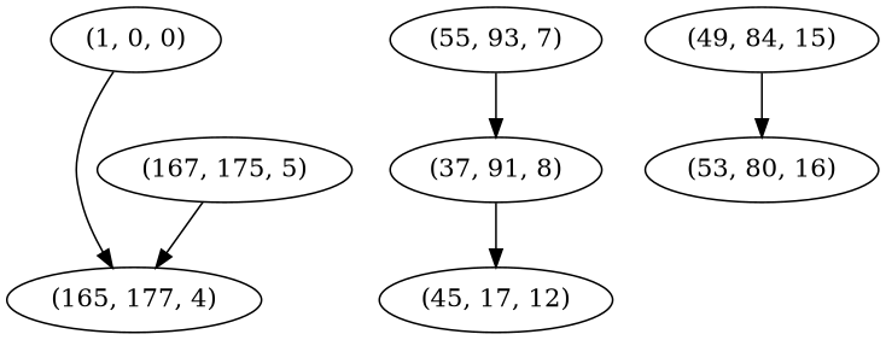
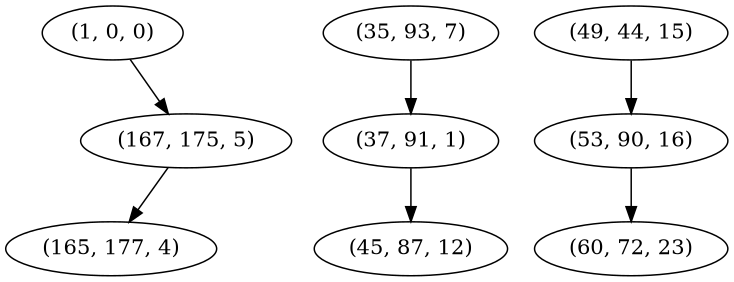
  digraph {
    n1 [label="(1, 0, 0)"]
    "(165, 177, 4)"
-   "(35, 93, 7)" [label="(55, 93, 7)"]
-   "(37, 91, 8)"
-   "(45, 87, 12)" [label="(45, 17, 12)"]
-   "(49, 84, 15)"
-   "(53, 80, 16)"
+   "(35, 93, 7)"
+   "(37, 91, 8)" [label="(37, 91, 1)"]
+   "(45, 87, 12)"
+   "(49, 84, 15)" [label="(49, 44, 15)"]
+   "(53, 80, 16)" [label="(53, 90, 16)"]
+   "(60, 72, 23)"
    "(167, 175, 5)"
-   n1 -> "(165, 177, 4)"
+   n1 -> "(167, 175, 5)"
    "(35, 93, 7)" -> "(37, 91, 8)"
    "(37, 91, 8)" -> "(45, 87, 12)"
    "(49, 84, 15)" -> "(53, 80, 16)"
+   "(53, 80, 16)" -> "(60, 72, 23)"
    "(167, 175, 5)" -> "(165, 177, 4)"
  }
